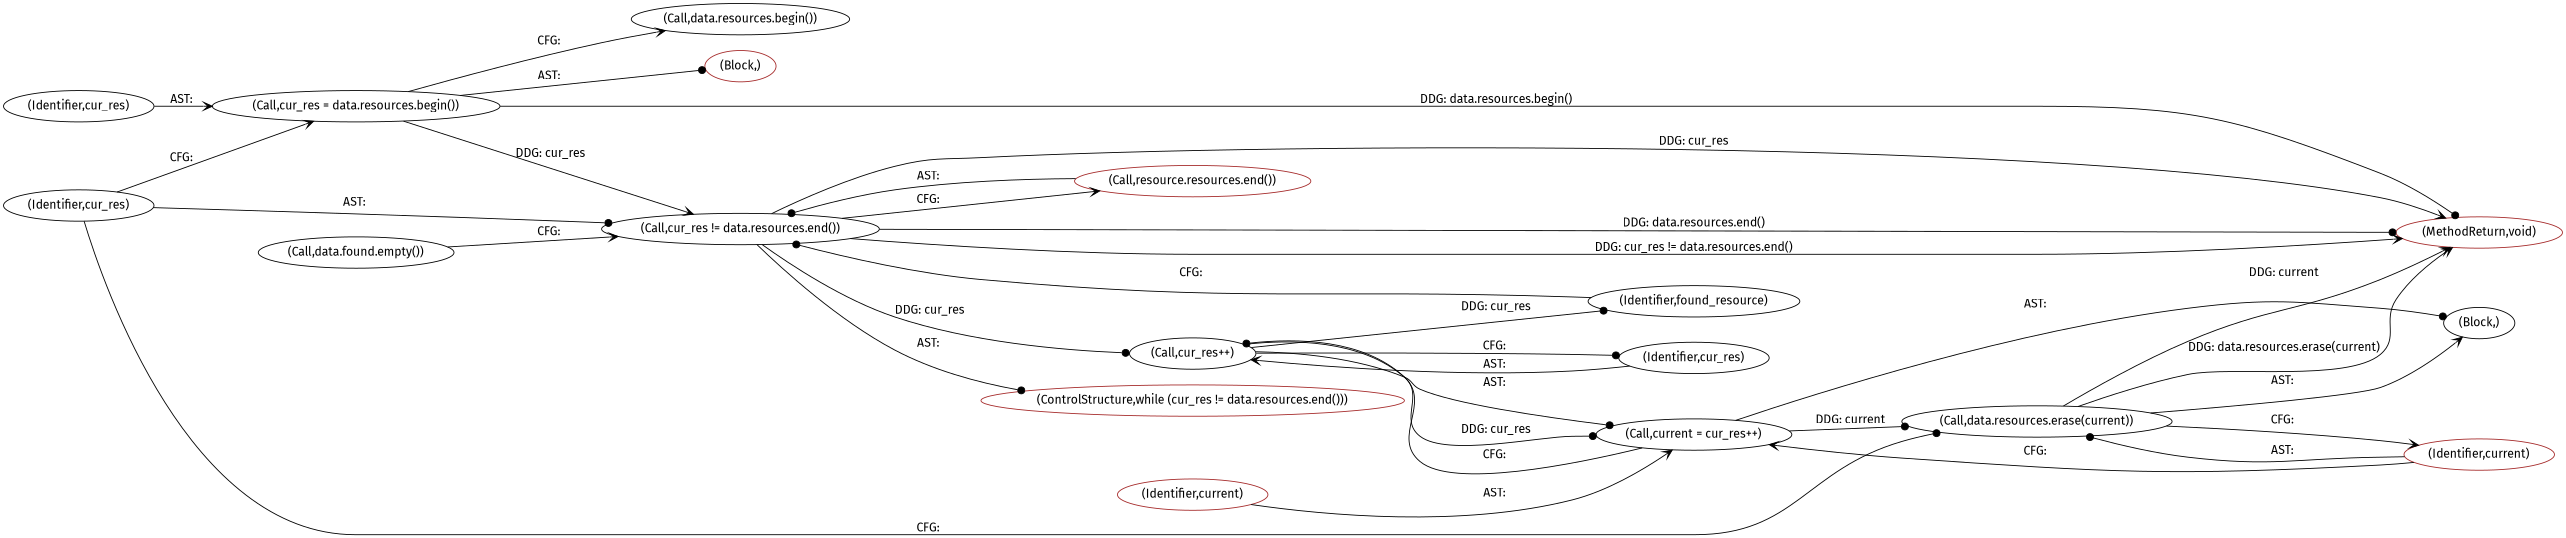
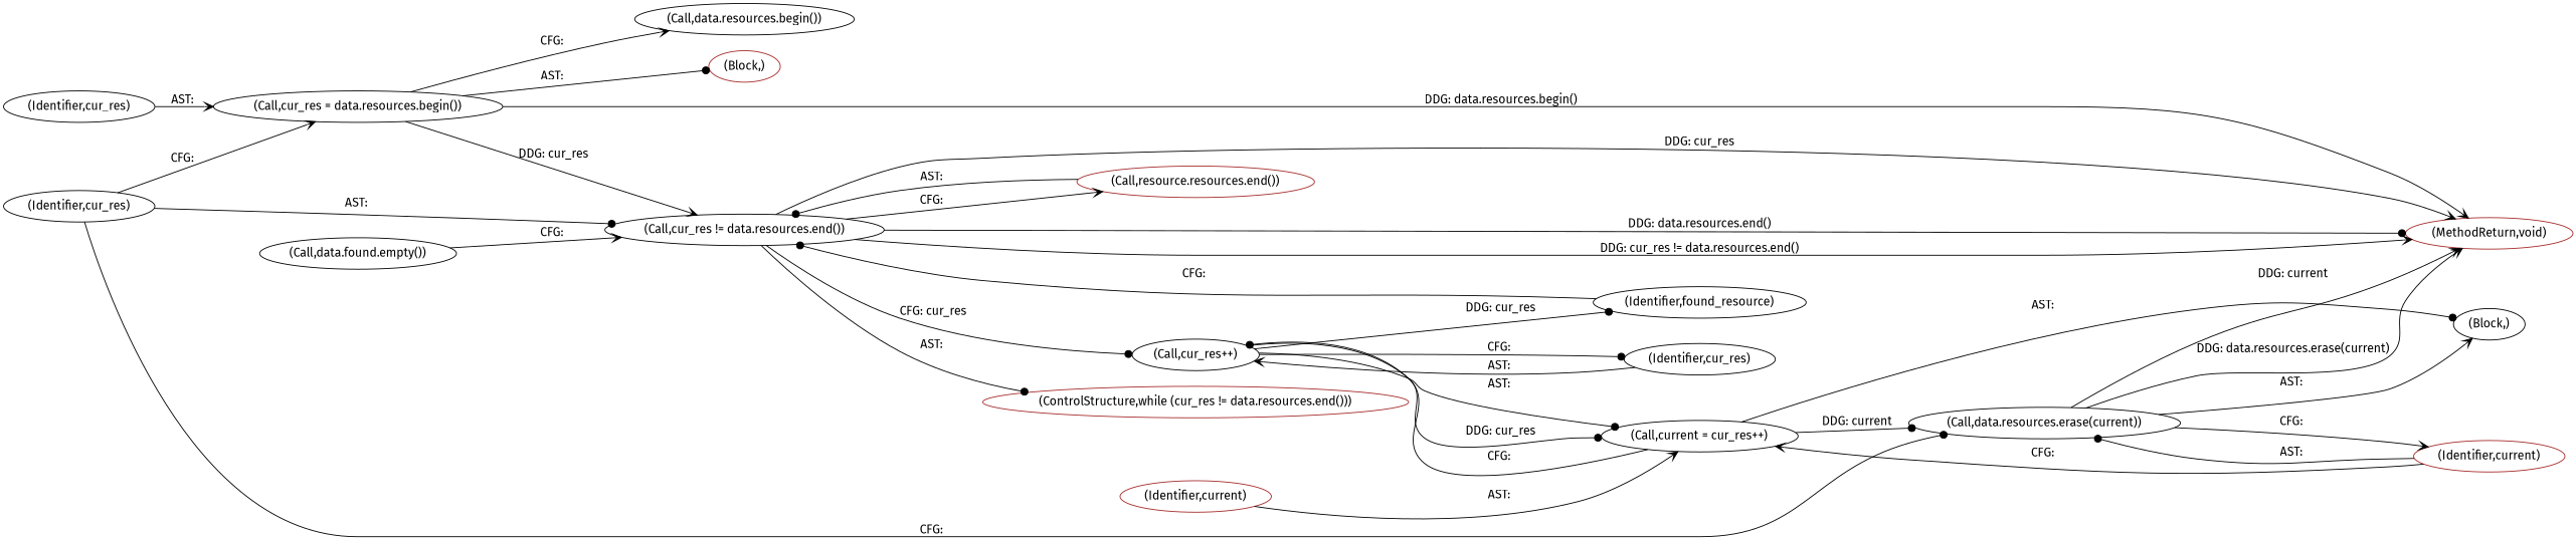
  digraph {
    fontname="Fira Sans"
    rankdir=LR
    node [color=black fontname="Fira Sans"]
    edge [arrowhead=dot fontname="Fira Sans"]
    n1 [label="(Call,cur_res = data.resources.begin())"]
    n2 [label="(Call,cur_res != data.resources.end())"]
    n3 [label="(Call,data.resources.begin())"]
    n4 [color=brown label="(Block,)"]
    n5 [color=brown label="(MethodReturn,void)"]
    n6 [label="(Call,cur_res++)"]
    n7 [color=brown label="(ControlStructure,while (cur_res != data.resources.end()))"]
    n8 [color=brown label="(Call,resource.resources.end())"]
    n9 [label="(Call,current = cur_res++)"]
    n10 [label="(Identifier,cur_res)"]
    n11 [label="(Identifier,found_resource)"]
    n12 [label="(Call,data.resources.erase(current))"]
    n13 [label="(Block,)"]
    n14 [color=brown label="(Identifier,current)"]
    n15 [label="(Call,data.found.empty())"]
    n16 [color=brown label="(Identifier,current)"]
    n17 [label="(Identifier,cur_res)"]
    n18 [label="(Identifier,cur_res)"]
    n1 -> n2 [arrowhead=vee label="DDG: cur_res"]
    n1 -> n3 [arrowhead=vee label="CFG: "]
    n1 -> n4 [label="AST: "]
-   n1 -> n5 [label="DDG: data.resources.begin()"]
+   n1 -> n5 [arrowhead=vee label="DDG: data.resources.begin()"]
    n2 -> n5 [arrowhead=vee label="DDG: cur_res"]
    n2 -> n5 [label="DDG: data.resources.end()"]
    n2 -> n5 [arrowhead=vee label="DDG: cur_res != data.resources.end()"]
-   n2 -> n6 [label="DDG: cur_res"]
+   n2 -> n6 [label="CFG: cur_res"]
    n2 -> n7 [label="AST: "]
    n2 -> n8 [arrowhead=vee label="CFG: "]
    n6 -> n9 [label="AST: "]
    n6 -> n9 [label="DDG: cur_res"]
    n6 -> n10 [label="CFG: "]
    n6 -> n11 [label="DDG: cur_res"]
    n8 -> n2 [label="AST: "]
    n9 -> n6 [label="CFG: "]
    n9 -> n12 [label="DDG: current"]
    n9 -> n13 [label="AST: "]
    n10 -> n6 [arrowhead=vee label="AST: "]
    n11 -> n2 [label="CFG: "]
    n12 -> n5 [arrowhead=vee label="DDG: data.resources.erase(current)"]
    n12 -> n5 [arrowhead=vee label="DDG: current"]
    n12 -> n13 [arrowhead=vee label="AST: "]
    n12 -> n14 [arrowhead=vee label="CFG: "]
    n14 -> n9 [arrowhead=vee label="CFG: "]
    n14 -> n12 [label="AST: "]
    n15 -> n2 [arrowhead=vee label="CFG: "]
    n16 -> n9 [arrowhead=vee label="AST: "]
    n17 -> n1 [arrowhead=vee label="AST: "]
    n18 -> n1 [arrowhead=vee label="CFG: "]
    n18 -> n2 [label="AST: "]
    n18 -> n12 [label="CFG: "]
  }
